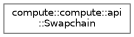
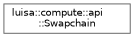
  digraph {
    rankdir=LR
-   n1 [color=grey40 fillcolor=white fontname=Helvetica fontsize=10 height=0.2 label="compute::compute::api\l::Swapchain" shape=box style=filled width=0.4]
+   n1 [color=grey40 fillcolor=white fontname=Helvetica fontsize=10 height=0.2 label="luisa::compute::api\l::Swapchain" shape=box style=filled width=0.4]
  }
